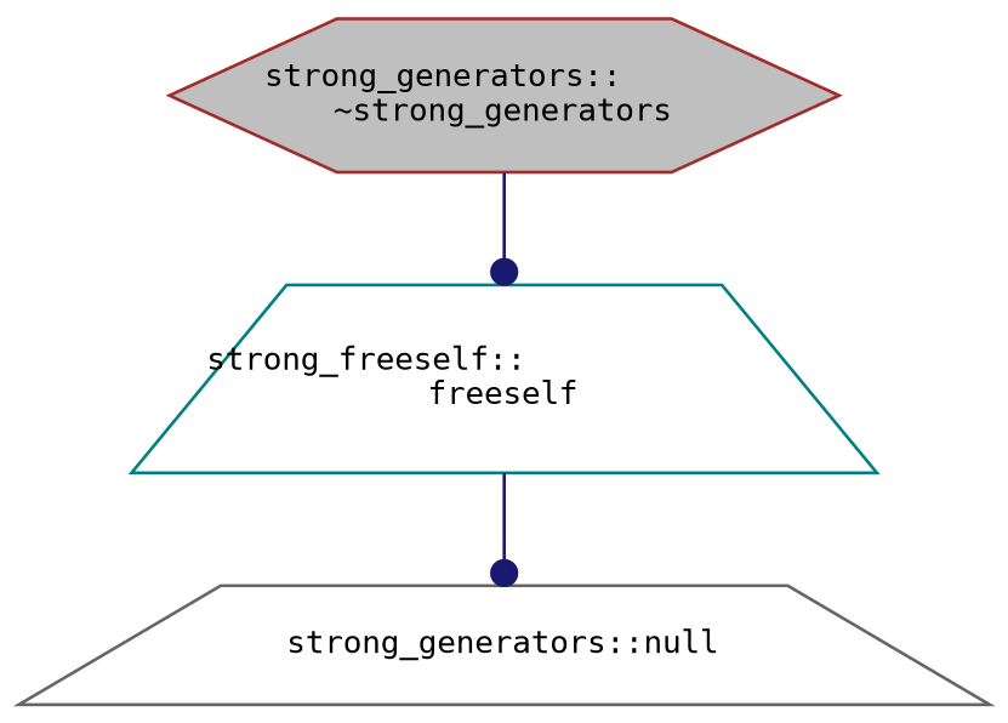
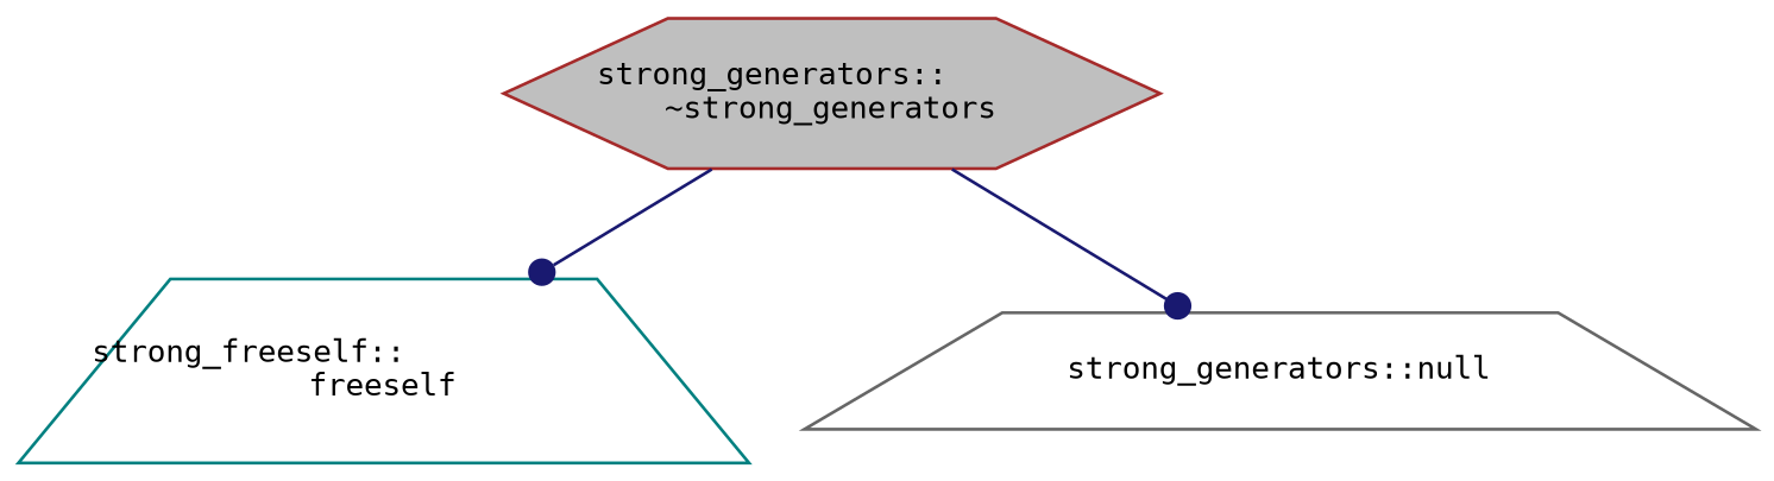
  digraph {
    fontname="DejaVu Sans Mono"
    rankdir=TB
    node [fillcolor=white fontname="DejaVu Sans Mono" fontsize=10 shape=trapezium style=filled]
    edge [arrowhead=dot color=midnightblue fontname="DejaVu Sans Mono" fontsize=10 labelfontname=Helvetica labelfontsize=10 style=solid]
    n1 [color=brown fillcolor=grey75 fontcolor=black height=0.2 label="strong_generators::\l~strong_generators" shape=hexagon width=0.4]
    n2 [color=teal height=0.2 label="strong_freeself::\lfreeself" width=0.4]
    n3 [color=gray40 height=0.2 label="strong_generators::null" width=0.4]
    n1 -> n2
-   n2 -> n3
+   n1 -> n3
  }
